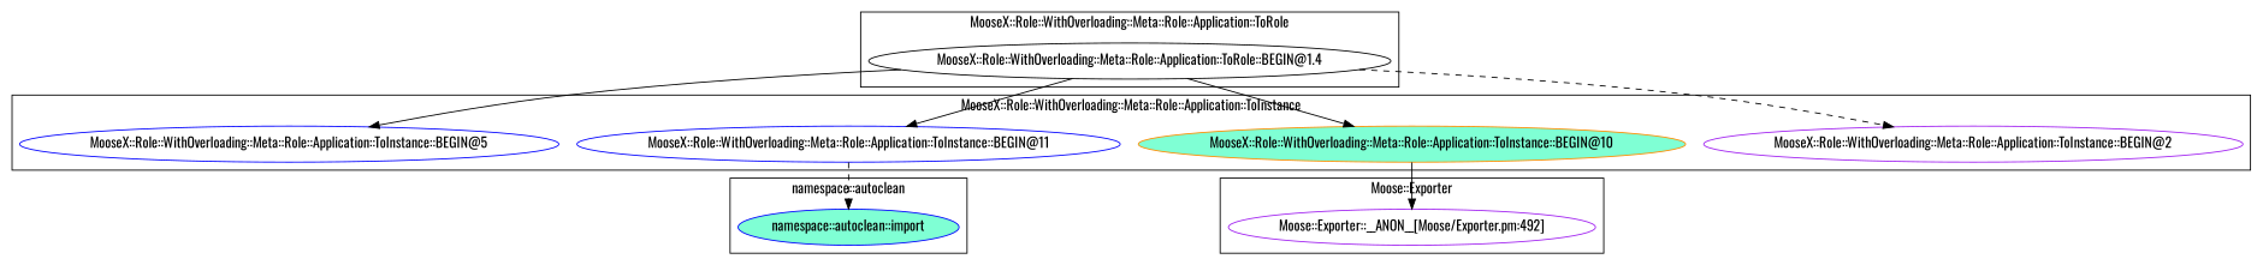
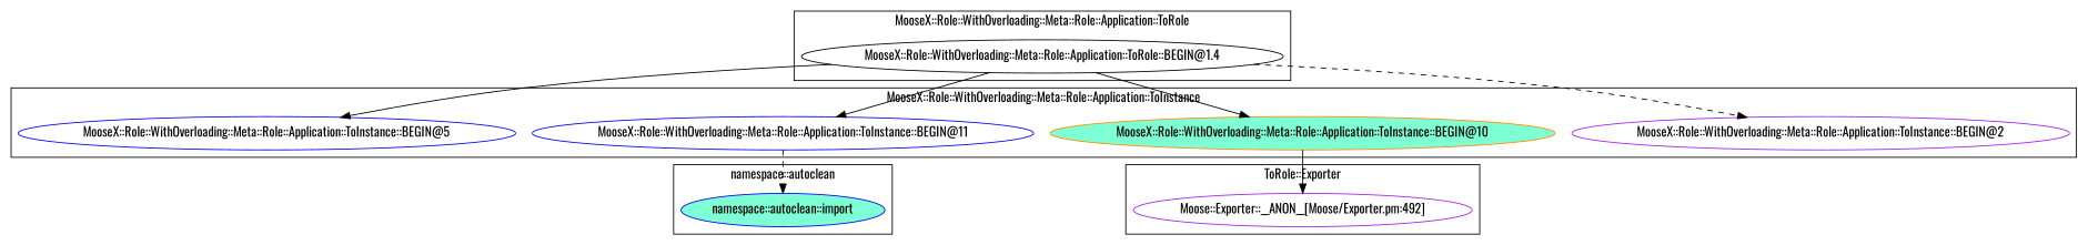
  digraph {
    fontname=Oswald
    node [style=filled fillcolor=white color=blue fontname=Oswald]
    edge [style=solid fontname=Oswald]
    "MooseX::Role::WithOverloading::Meta::Role::Application::ToInstance::BEGIN@2" [color=purple]
    "MooseX::Role::WithOverloading::Meta::Role::Application::ToInstance::BEGIN@11"
    "MooseX::Role::WithOverloading::Meta::Role::Application::ToInstance::BEGIN@10" [fillcolor=aquamarine color=darkorange]
    "MooseX::Role::WithOverloading::Meta::Role::Application::ToInstance::BEGIN@5"
    "Moose::Exporter::__ANON__[Moose/Exporter.pm:492]" [color=purple]
    "namespace::autoclean::import" [fillcolor=aquamarine]
    "MooseX::Role::WithOverloading::Meta::Role::Application::ToRole::BEGIN@1.4" [color=black]
    subgraph cluster_1 {
      label="MooseX::Role::WithOverloading::Meta::Role::Application::ToInstance"
      "MooseX::Role::WithOverloading::Meta::Role::Application::ToInstance::BEGIN@2"
      "MooseX::Role::WithOverloading::Meta::Role::Application::ToInstance::BEGIN@11"
      "MooseX::Role::WithOverloading::Meta::Role::Application::ToInstance::BEGIN@10"
      "MooseX::Role::WithOverloading::Meta::Role::Application::ToInstance::BEGIN@5"
    }
    subgraph cluster_2 {
-     label="Moose::Exporter"
+     label="ToRole::Exporter"
      "Moose::Exporter::__ANON__[Moose/Exporter.pm:492]"
    }
    subgraph cluster_3 {
      label="namespace::autoclean"
      "namespace::autoclean::import"
    }
    subgraph cluster_4 {
      label="MooseX::Role::WithOverloading::Meta::Role::Application::ToRole"
      "MooseX::Role::WithOverloading::Meta::Role::Application::ToRole::BEGIN@1.4"
    }
    "MooseX::Role::WithOverloading::Meta::Role::Application::ToInstance::BEGIN@11" -> "namespace::autoclean::import" [style=dashed]
    "MooseX::Role::WithOverloading::Meta::Role::Application::ToInstance::BEGIN@10" -> "Moose::Exporter::__ANON__[Moose/Exporter.pm:492]"
    "MooseX::Role::WithOverloading::Meta::Role::Application::ToRole::BEGIN@1.4" -> "MooseX::Role::WithOverloading::Meta::Role::Application::ToInstance::BEGIN@2" [style=dashed]
    "MooseX::Role::WithOverloading::Meta::Role::Application::ToRole::BEGIN@1.4" -> "MooseX::Role::WithOverloading::Meta::Role::Application::ToInstance::BEGIN@11"
    "MooseX::Role::WithOverloading::Meta::Role::Application::ToRole::BEGIN@1.4" -> "MooseX::Role::WithOverloading::Meta::Role::Application::ToInstance::BEGIN@10"
    "MooseX::Role::WithOverloading::Meta::Role::Application::ToRole::BEGIN@1.4" -> "MooseX::Role::WithOverloading::Meta::Role::Application::ToInstance::BEGIN@5"
  }
